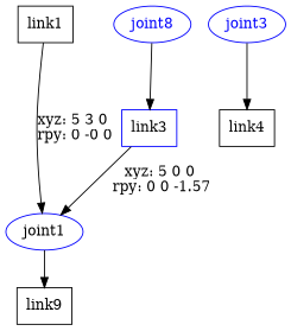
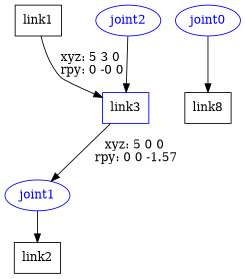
  digraph {
    node [shape=box color=blue]
    n1 [label=link1 color=""]
-   joint1 [fontcolor=black shape=ellipse]
-   n3 [label=link9 color=""]
-   joint2 [fontcolor=blue shape=ellipse label=joint8]
+   joint1 [fontcolor=blue shape=ellipse]
+   n3 [label=link2 color=""]
+   joint2 [fontcolor=blue shape=ellipse]
    n5 [label=link3]
-   joint3 [fontcolor=blue shape=ellipse]
-   n7 [label=link4 color=""]
-   n1 -> joint1 [label="xyz: 5 3 0 \nrpy: 0 -0 0"]
+   joint3 [fontcolor=blue shape=ellipse label=joint0]
+   n7 [label=link8 color=""]
+   n1 -> n5 [label="xyz: 5 3 0 \nrpy: 0 -0 0"]
    joint1 -> n3
    joint2 -> n5
    n5 -> joint1 [label="xyz: 5 0 0 \nrpy: 0 0 -1.57"]
    joint3 -> n7
  }
